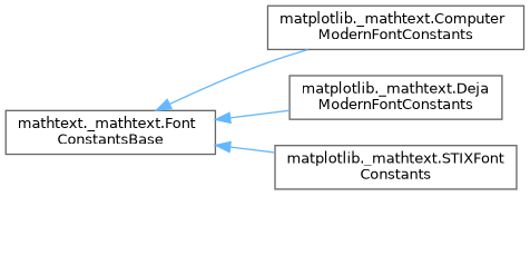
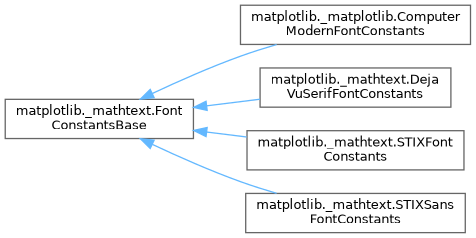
  digraph {
    rankdir=LR
    node [color=grey40 fillcolor=white fontname=Helvetica fontsize=10 shape=box style=filled]
    edge [color=steelblue1 dir=back fontname=Helvetica fontsize=10 labelfontname=Helvetica labelfontsize=10 style=solid]
-   n1 [height=0.2 label="mathtext._mathtext.Font\lConstantsBase" width=0.4]
-   n2 [height=0.2 label="matplotlib._mathtext.Computer\lModernFontConstants" width=0.4]
-   n3 [height=0.2 label="matplotlib._mathtext.Deja\lModernFontConstants" width=0.4]
+   n1 [height=0.2 label="matplotlib._mathtext.Font\lConstantsBase" width=0.4]
+   n2 [height=0.2 label="matplotlib._matplotlib.Computer\lModernFontConstants" width=0.4]
+   n3 [height=0.2 label="matplotlib._mathtext.Deja\lVuSerifFontConstants" width=0.4]
    n4 [height=0.2 label="matplotlib._mathtext.STIXFont\lConstants" width=0.4]
+   n5 [height=0.2 label="matplotlib._mathtext.STIXSans\lFontConstants" width=0.4]
    n1 -> n2
    n1 -> n3
    n1 -> n4
+   n1 -> n5
  }
